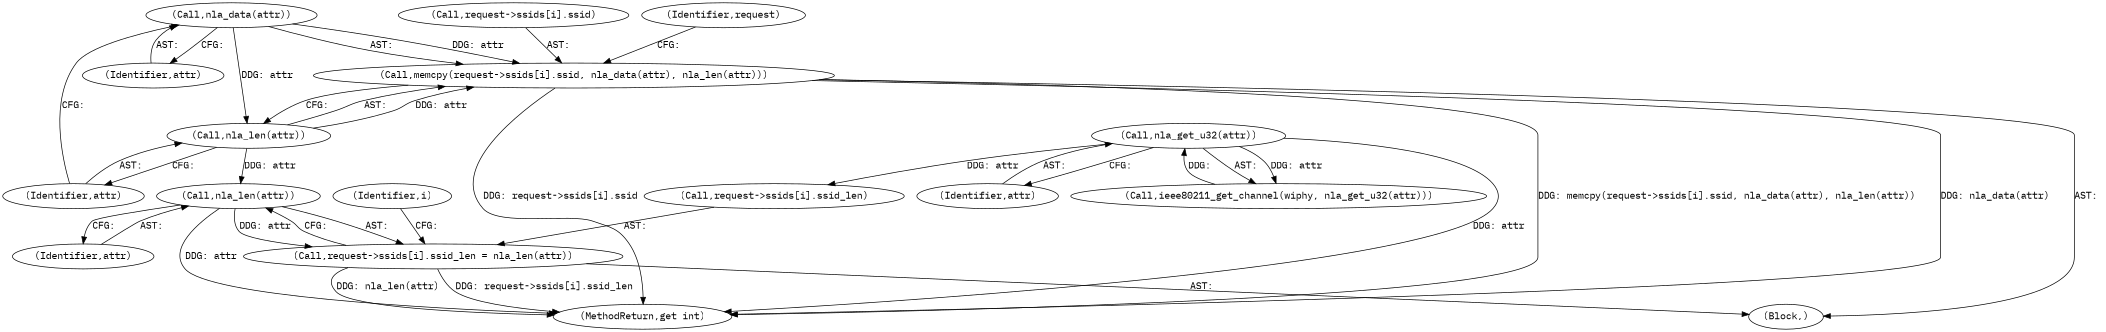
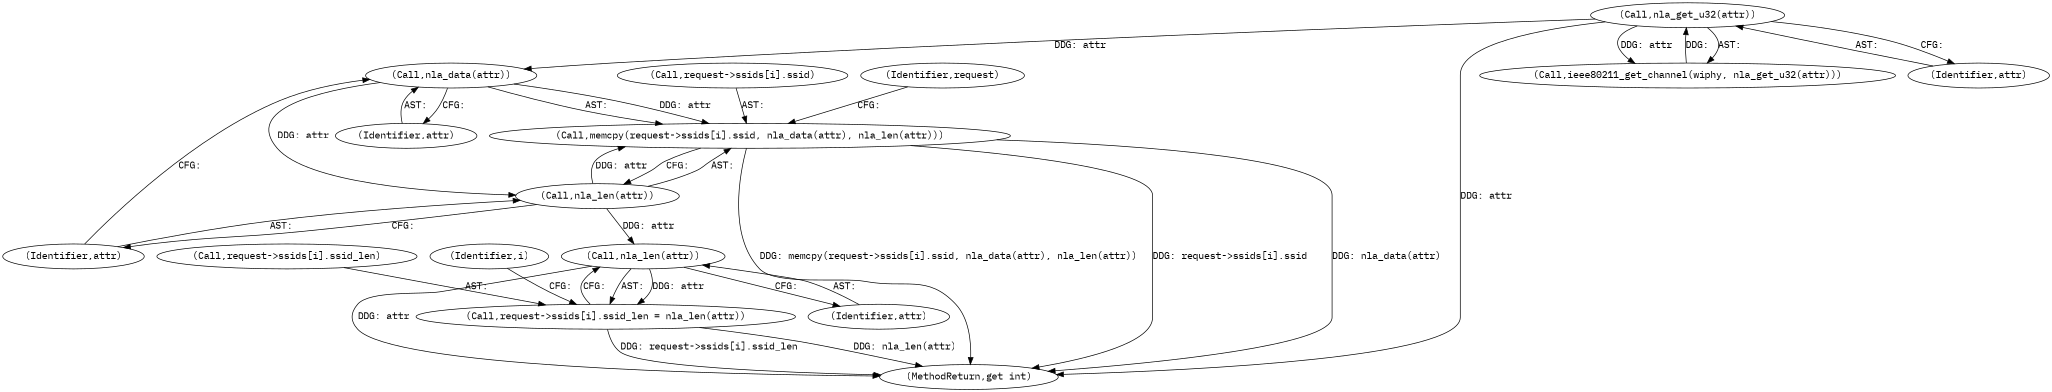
  digraph {
    fontname="IBM Plex Mono"
    node [fontname="IBM Plex Mono"]
    edge [fontname="IBM Plex Mono"]
    n1 [label="(Call,nla_data(attr))"]
    n2 [label="(Call,memcpy(request->ssids[i].ssid, nla_data(attr), nla_len(attr)))"]
    n3 [label="(Call,nla_len(attr))"]
    n4 [label="(Identifier,attr)"]
    n5 [label="(MethodReturn,get int)"]
-   n6 [label="(Block,)"]
    n7 [label="(Call,nla_len(attr))"]
    n8 [label="(Identifier,attr)"]
    n9 [label="(Call,nla_get_u32(attr))"]
    n10 [label="(Call,ieee80211_get_channel(wiphy, nla_get_u32(attr)))"]
    n11 [label="(Identifier,attr)"]
    n12 [label="(Call,request->ssids[i].ssid_len = nla_len(attr))"]
    n13 [label="(Identifier,attr)"]
    n14 [label="(Call,request->ssids[i].ssid_len)"]
    n15 [label="(Identifier,i)"]
    n16 [label="(Identifier,request)"]
    n17 [label="(Call,request->ssids[i].ssid)"]
    n1 -> n2 [label="AST: "]
    n1 -> n2 [label="DDG: attr"]
    n1 -> n3 [label="DDG: attr"]
    n1 -> n4 [label="CFG: "]
    n2 -> n3 [label="CFG: "]
    n2 -> n5 [label="DDG: memcpy(request->ssids[i].ssid, nla_data(attr), nla_len(attr))"]
    n2 -> n5 [label="DDG: request->ssids[i].ssid"]
    n2 -> n5 [label="DDG: nla_data(attr)"]
-   n2 -> n6 [label="AST: "]
    n3 -> n2 [label="AST: "]
    n3 -> n2 [label="DDG: attr"]
    n3 -> n7 [label="DDG: attr"]
    n3 -> n8 [label="CFG: "]
    n4 -> n1 [label="AST: "]
    n7 -> n5 [label="DDG: attr"]
    n7 -> n12 [label="AST: "]
    n7 -> n12 [label="DDG: attr"]
    n7 -> n13 [label="CFG: "]
    n8 -> n1 [label="CFG: "]
    n8 -> n3 [label="AST: "]
-   n9 -> n14 [label="DDG: attr"]
+   n9 -> n1 [label="DDG: attr"]
    n9 -> n5 [label="DDG: attr"]
    n9 -> n10 [label="AST: "]
    n9 -> n10 [label="DDG: attr"]
    n9 -> n11 [label="CFG: "]
    n10 -> n9 [label="DDG: "]
    n11 -> n9 [label="AST: "]
    n12 -> n5 [label="DDG: nla_len(attr)"]
    n12 -> n5 [label="DDG: request->ssids[i].ssid_len"]
-   n12 -> n6 [label="AST: "]
    n12 -> n7 [label="CFG: "]
    n13 -> n7 [label="AST: "]
    n14 -> n12 [label="AST: "]
    n15 -> n12 [label="CFG: "]
    n16 -> n2 [label="CFG: "]
    n17 -> n2 [label="AST: "]
  }
